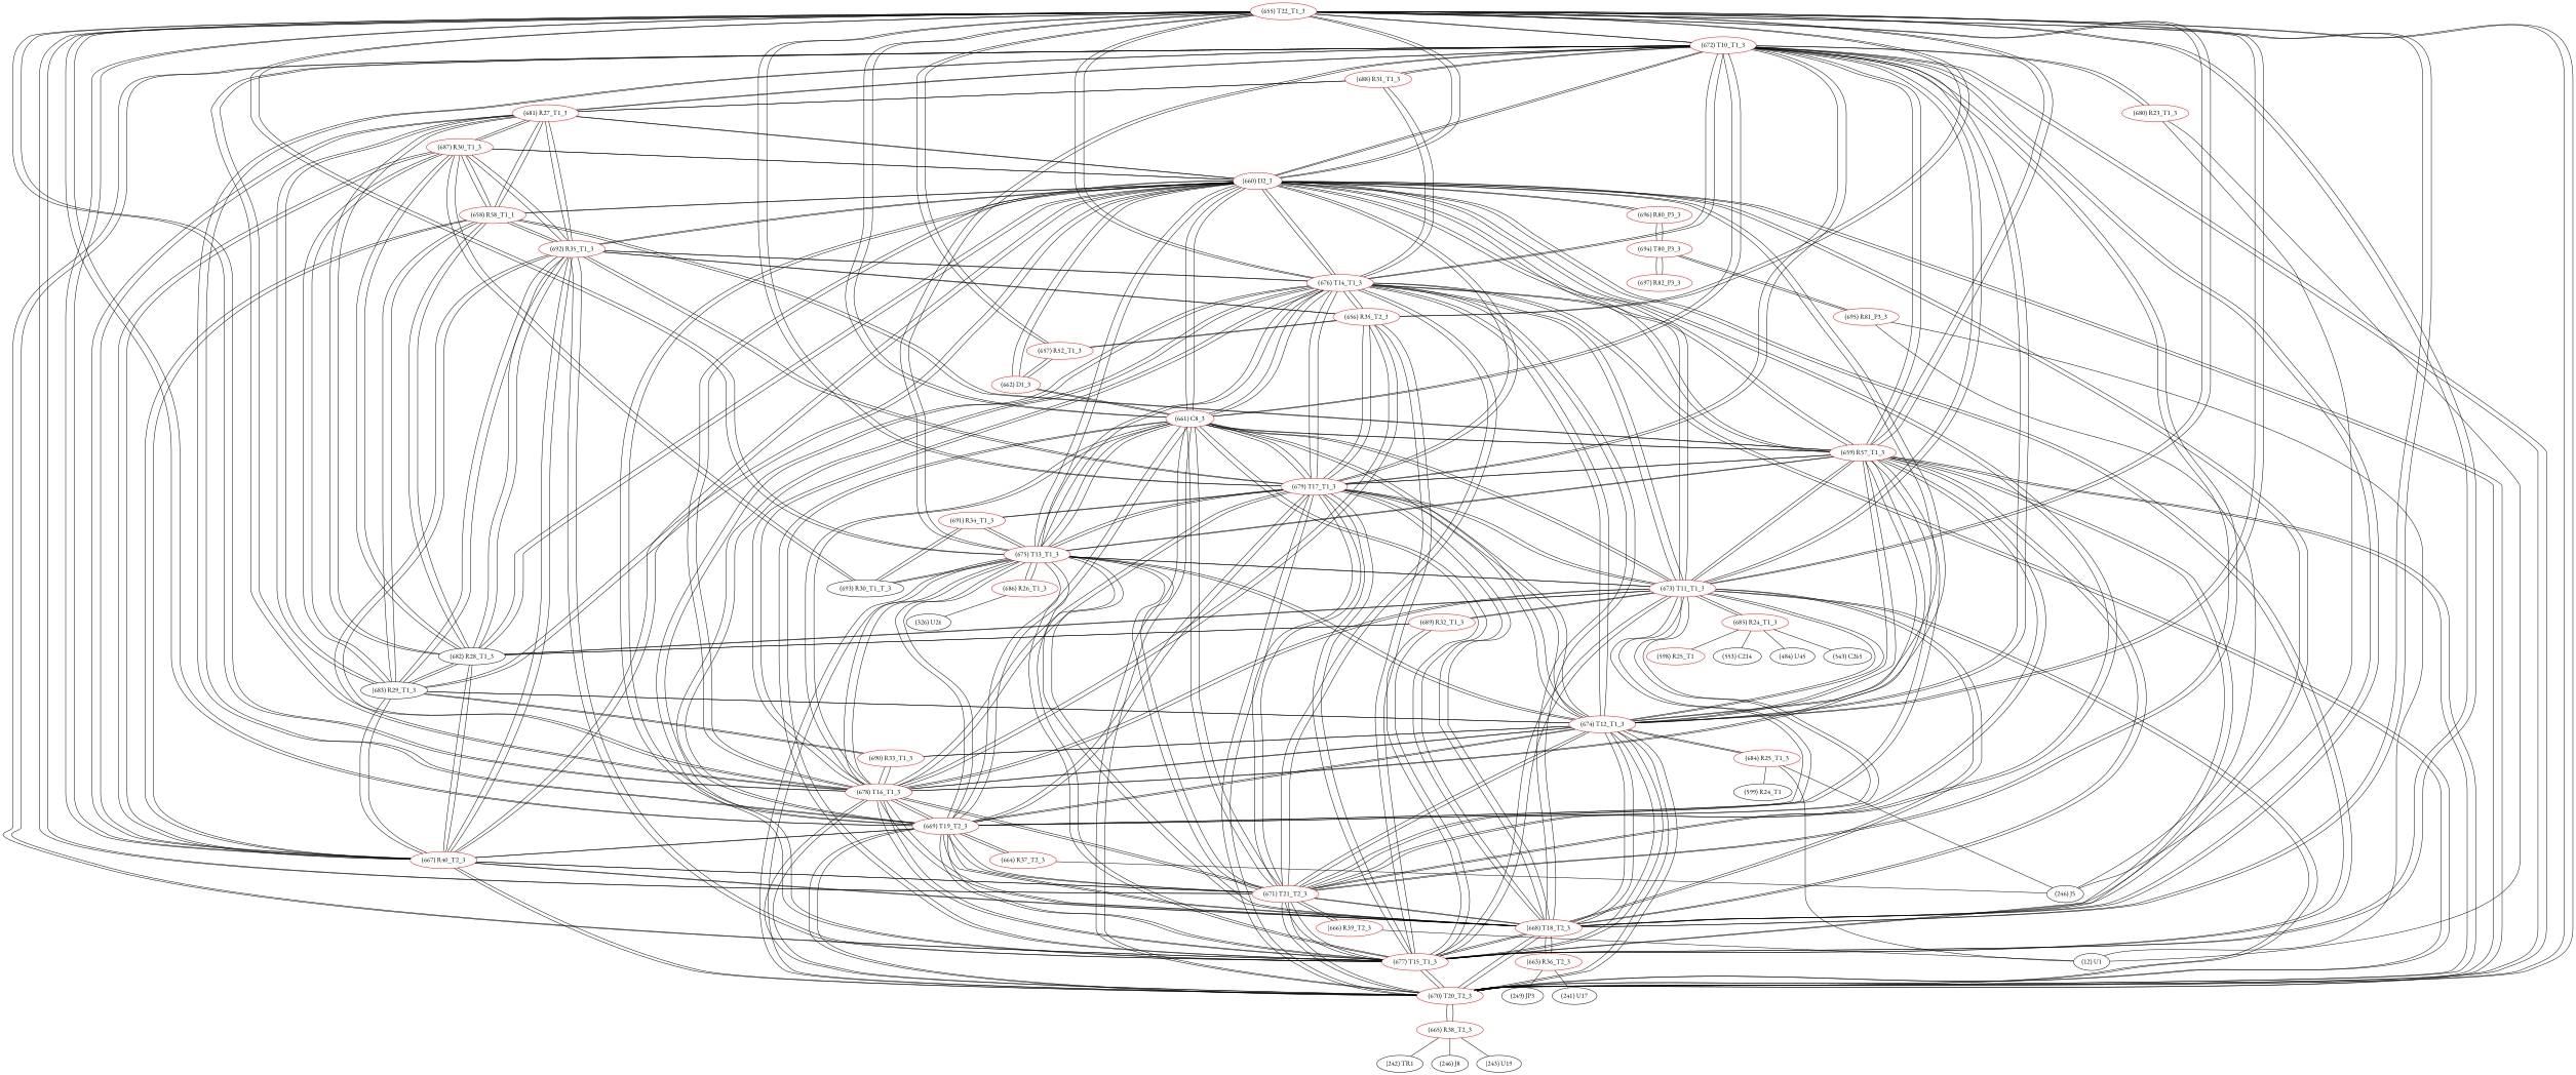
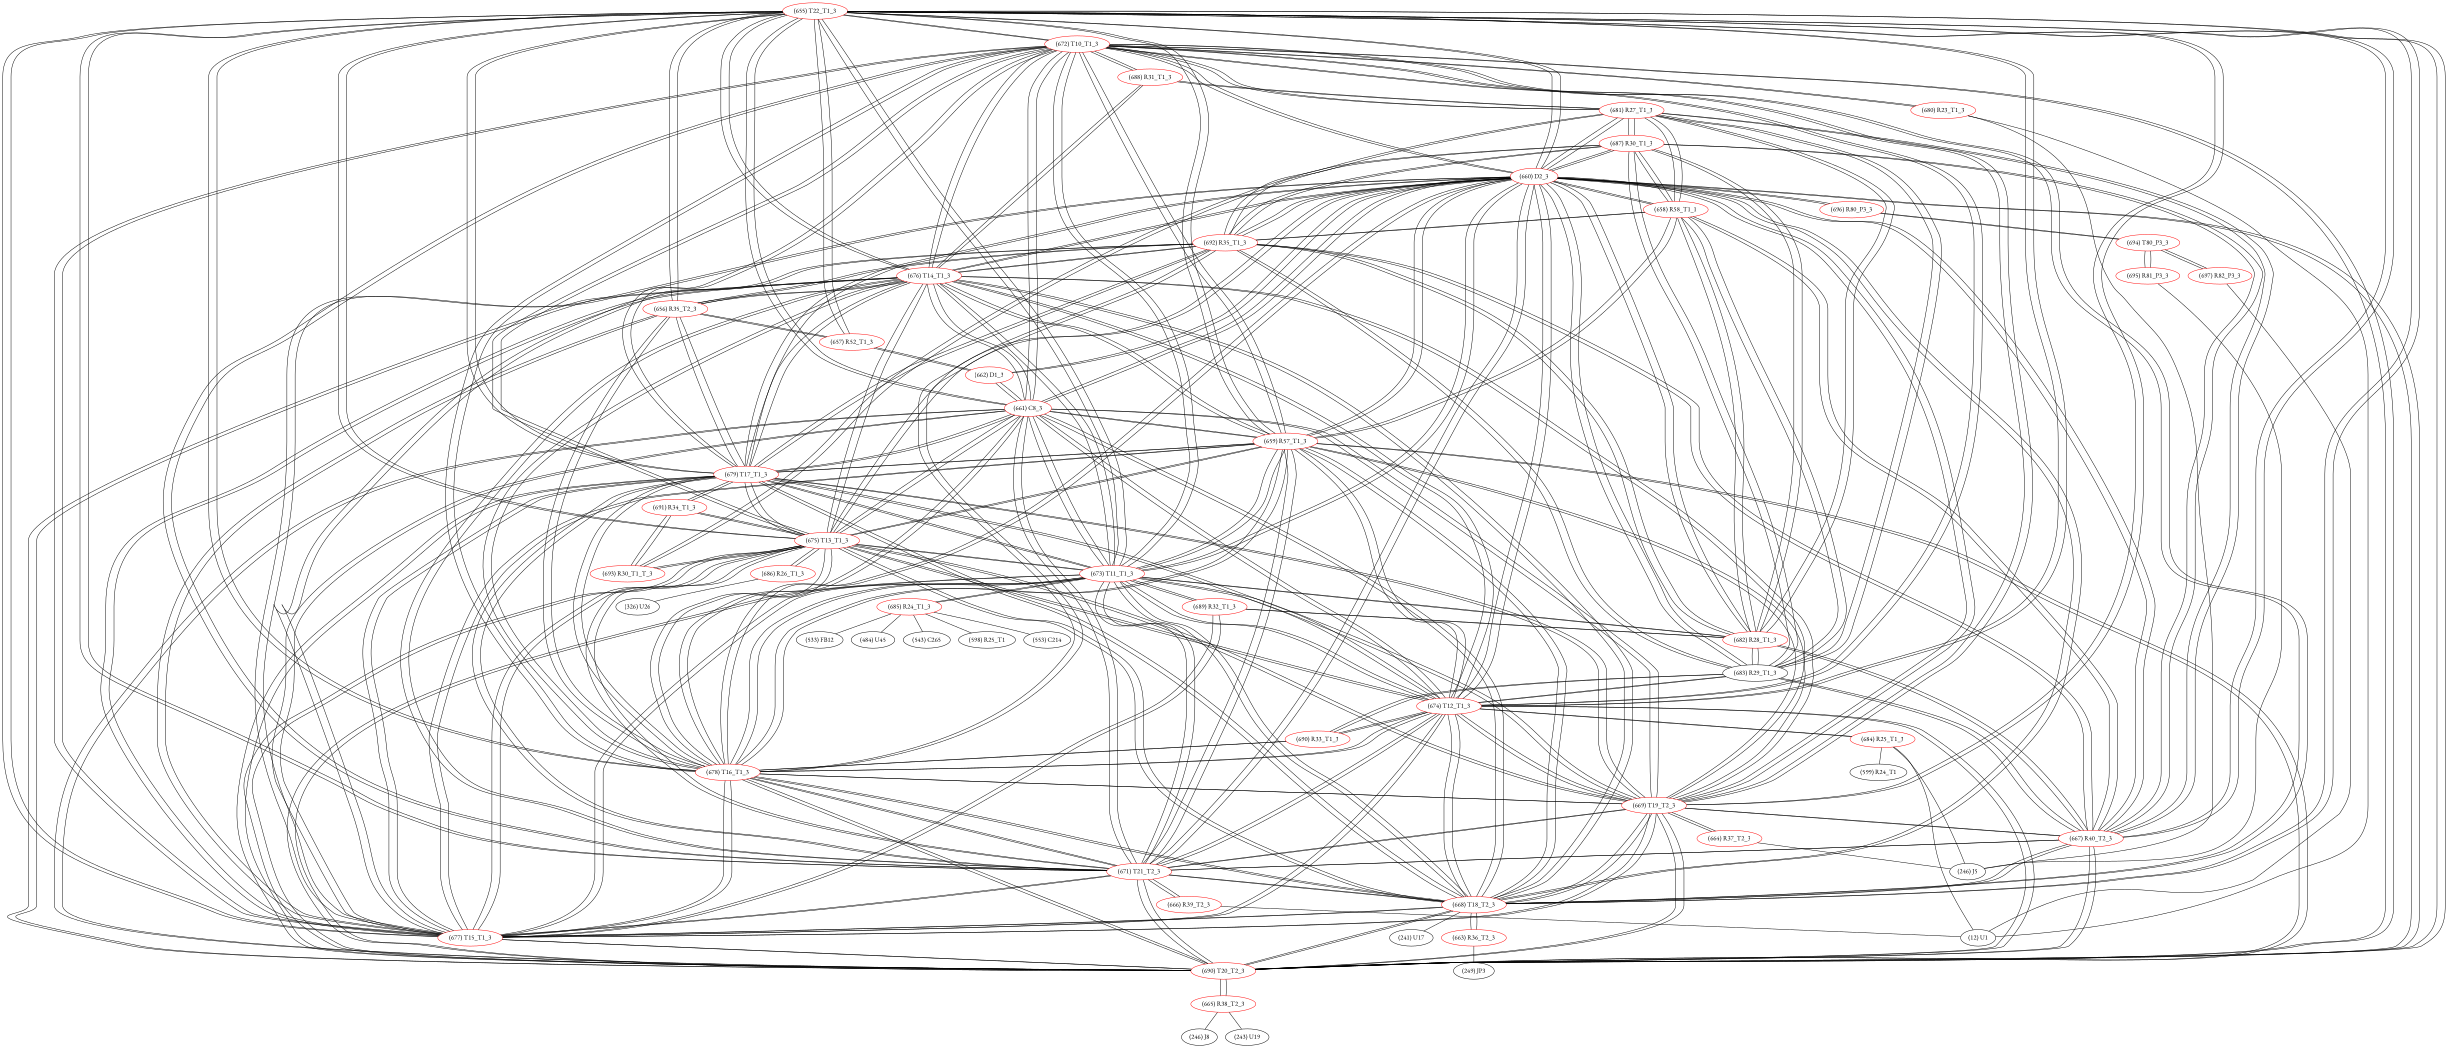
  graph {
    fontname="EB Garamond"
    node [color=red fontname="EB Garamond"]
    edge [fontname="EB Garamond"]
    n1 [label="(655) T22_T1_3"]
    n2 [label="(672) T10_T1_3"]
    n3 [label="(673) T11_T1_3"]
    n4 [label="(674) T12_T1_3"]
    n5 [label="(675) T13_T1_3"]
-   n6 [label="(670) T20_T2_3"]
+   n6 [label="(690) T20_T2_3"]
    n7 [label="(676) T14_T1_3"]
    n8 [label="(677) T15_T1_3"]
    n9 [label="(668) T18_T2_3"]
    n10 [label="(671) T21_T2_3"]
    n11 [label="(669) T19_T2_3"]
    n12 [label="(661) C8_3"]
    n13 [label="(678) T16_T1_3"]
    n14 [label="(679) T17_T1_3"]
    n15 [label="(660) D2_3"]
    n16 [label="(659) R57_T1_3"]
    n17 [label="(656) R35_T2_3"]
    n18 [label="(657) R52_T1_3"]
    n19 [label="(667) R40_T2_3"]
    n20 [label="(681) R27_T1_3"]
    n21 [label="(680) R23_T1_3"]
    n22 [label="(688) R31_T1_3"]
-   n23 [color=black label="(682) R28_T1_3"]
+   n23 [label="(682) R28_T1_3"]
    n24 [label="(685) R24_T1_3"]
    n25 [label="(689) R32_T1_3"]
    n26 [color=black label="(683) R29_T1_3"]
    n27 [label="(690) R33_T1_3"]
    n28 [label="(684) R25_T1_3"]
    n29 [label="(691) R34_T1_3"]
-   n30 [color=black label="(693) R30_T1_T_3"]
+   n30 [label="(693) R30_T1_T_3"]
    n31 [label="(686) R26_T1_3"]
    n32 [label="(665) R38_T2_3"]
    n33 [label="(692) R35_T1_3"]
    n34 [label="(663) R36_T2_3"]
    n35 [label="(666) R39_T2_3"]
    n36 [label="(664) R37_T2_3"]
    n37 [label="(662) D1_3"]
    n38 [label="(658) R58_T1_1"]
    n39 [label="(687) R30_T1_3"]
    n40 [label="(696) R80_P3_3"]
    n41 [label="(246) J5" color=""]
    n42 [label="(12) U1" color=""]
    n43 [label="(553) C214" color=""]
+   n44 [label="(533) FB12" color=""]
    n45 [label="(484) U45" color=""]
    n46 [label="(543) C265" color=""]
-   n47 [label="(598) R25_T1"]
+   n47 [label="(598) R25_T1" color=""]
    n48 [label="(599) R24_T1" color=""]
    n49 [label="(326) U26" color=""]
-   n50 [label="(242) TR1" color=""]
    n51 [label="(246) J8" color=""]
    n52 [label="(243) U19" color=""]
    n53 [label="(241) U17" color=""]
    n54 [label="(249) JP3" color=""]
    n55 [label="(694) T80_P3_3"]
    n56 [label="(695) R81_P3_3"]
    n57 [label="(697) R82_P3_3"]
    n1 -- n2
    n1 -- n3
    n1 -- n4
    n1 -- n5
    n1 -- n6
    n1 -- n7
    n1 -- n8
    n1 -- n9
    n1 -- n10
    n1 -- n11
    n1 -- n12
    n1 -- n13
    n1 -- n14
    n1 -- n15
    n1 -- n16
    n1 -- n17
    n1 -- n18
    n1 -- n19
    n2 -- n1
    n2 -- n3
    n2 -- n4
    n2 -- n5
    n2 -- n6
    n2 -- n7
    n2 -- n8
    n2 -- n9
    n2 -- n10
    n2 -- n11
    n2 -- n12
    n2 -- n13
    n2 -- n14
    n2 -- n15
    n2 -- n16
    n2 -- n20
    n2 -- n21
    n2 -- n22
    n3 -- n1
    n3 -- n2
    n3 -- n4
    n3 -- n5
    n3 -- n6
    n3 -- n7
    n3 -- n8
    n3 -- n9
    n3 -- n10
    n3 -- n11
    n3 -- n12
    n3 -- n13
    n3 -- n14
    n3 -- n15
    n3 -- n16
    n3 -- n23
    n3 -- n24
    n3 -- n25
    n4 -- n1
    n4 -- n2
    n4 -- n3
    n4 -- n5
    n4 -- n6
    n4 -- n7
    n4 -- n8
    n4 -- n9
    n4 -- n10
    n4 -- n11
    n4 -- n12
    n4 -- n13
    n4 -- n14
    n4 -- n15
    n4 -- n16
    n4 -- n26
    n4 -- n27
    n4 -- n28
    n5 -- n1
    n5 -- n2
    n5 -- n3
    n5 -- n4
    n5 -- n6
    n5 -- n7
    n5 -- n8
    n5 -- n9
    n5 -- n10
    n5 -- n11
    n5 -- n12
    n5 -- n13
    n5 -- n14
    n5 -- n15
    n5 -- n16
    n5 -- n29
    n5 -- n30
    n5 -- n31
    n6 -- n1
    n6 -- n2
    n6 -- n3
    n6 -- n4
    n6 -- n5
    n6 -- n7
    n6 -- n8
    n6 -- n9
    n6 -- n10
    n6 -- n11
    n6 -- n12
    n6 -- n13
    n6 -- n14
    n6 -- n15
    n6 -- n16
    n6 -- n19
    n6 -- n32
    n7 -- n1
    n7 -- n2
    n7 -- n3
    n7 -- n4
    n7 -- n5
    n7 -- n6
    n7 -- n8
    n7 -- n9
    n7 -- n10
    n7 -- n11
    n7 -- n12
    n7 -- n13
    n7 -- n14
    n7 -- n15
    n7 -- n16
    n7 -- n17
    n7 -- n22
    n7 -- n33
    n8 -- n1
    n8 -- n2
    n8 -- n3
    n8 -- n4
    n8 -- n5
    n8 -- n6
    n8 -- n7
    n8 -- n9
    n8 -- n10
    n8 -- n11
    n8 -- n12
    n8 -- n13
    n8 -- n14
    n8 -- n15
    n8 -- n16
    n8 -- n17
    n8 -- n25
    n8 -- n33
    n9 -- n1
    n9 -- n2
    n9 -- n3
    n9 -- n4
    n9 -- n5
    n9 -- n6
    n9 -- n7
    n9 -- n8
    n9 -- n10
    n9 -- n11
    n9 -- n12
    n9 -- n13
    n9 -- n14
    n9 -- n15
    n9 -- n16
    n9 -- n19
    n9 -- n34
    n10 -- n1
    n10 -- n2
    n10 -- n3
    n10 -- n4
    n10 -- n5
    n10 -- n6
    n10 -- n7
    n10 -- n8
    n10 -- n9
    n10 -- n11
    n10 -- n12
    n10 -- n13
    n10 -- n14
    n10 -- n15
    n10 -- n16
    n10 -- n19
    n10 -- n35
    n11 -- n1
    n11 -- n2
    n11 -- n3
    n11 -- n4
    n11 -- n5
    n11 -- n6
    n11 -- n7
    n11 -- n8
    n11 -- n9
    n11 -- n10
    n11 -- n12
    n11 -- n13
    n11 -- n14
    n11 -- n15
    n11 -- n16
    n11 -- n19
    n11 -- n36
    n12 -- n1
    n12 -- n2
    n12 -- n3
    n12 -- n4
    n12 -- n5
    n12 -- n6
    n12 -- n7
    n12 -- n8
    n12 -- n9
    n12 -- n10
    n12 -- n11
    n12 -- n13
    n12 -- n14
    n12 -- n15
    n12 -- n16
    n12 -- n37
    n13 -- n1
    n13 -- n2
    n13 -- n3
    n13 -- n4
    n13 -- n5
    n13 -- n6
    n13 -- n7
    n13 -- n8
    n13 -- n9
    n13 -- n10
    n13 -- n11
    n13 -- n12
    n13 -- n14
    n13 -- n15
    n13 -- n16
    n13 -- n17
    n13 -- n27
    n13 -- n33
    n14 -- n1
    n14 -- n2
    n14 -- n3
    n14 -- n4
    n14 -- n5
    n14 -- n6
    n14 -- n7
    n14 -- n8
    n14 -- n9
    n14 -- n10
    n14 -- n11
    n14 -- n12
    n14 -- n13
    n14 -- n15
    n14 -- n16
    n14 -- n17
    n14 -- n29
    n14 -- n33
    n15 -- n1
    n15 -- n2
    n15 -- n3
    n15 -- n4
    n15 -- n5
    n15 -- n6
    n15 -- n7
    n15 -- n8
    n15 -- n9
    n15 -- n10
    n15 -- n11
    n15 -- n12
    n15 -- n13
    n15 -- n14
    n15 -- n16
    n15 -- n19
    n15 -- n20
    n15 -- n23
    n15 -- n26
    n15 -- n33
    n15 -- n37
    n15 -- n38
    n15 -- n39
    n15 -- n40
    n16 -- n1
    n16 -- n2
    n16 -- n3
    n16 -- n4
    n16 -- n5
    n16 -- n6
    n16 -- n7
    n16 -- n8
    n16 -- n9
    n16 -- n10
    n16 -- n11
    n16 -- n12
    n16 -- n13
    n16 -- n14
    n16 -- n15
    n16 -- n38
    n17 -- n1
    n17 -- n7
    n17 -- n8
    n17 -- n13
    n17 -- n14
    n17 -- n18
    n17 -- n33
    n18 -- n1
    n18 -- n17
    n18 -- n37
    n19 -- n1
    n19 -- n6
    n19 -- n9
    n19 -- n10
    n19 -- n11
    n19 -- n15
    n19 -- n20
    n19 -- n23
    n19 -- n26
    n19 -- n33
    n19 -- n38
    n19 -- n39
    n20 -- n2
    n20 -- n15
    n20 -- n19
    n20 -- n22
    n20 -- n23
    n20 -- n26
    n20 -- n33
    n20 -- n38
    n20 -- n39
    n21 -- n2
    n21 -- n41
    n21 -- n42
    n22 -- n2
    n22 -- n7
    n22 -- n20
    n23 -- n3
    n23 -- n15
    n23 -- n19
    n23 -- n20
    n23 -- n25
    n23 -- n26
    n23 -- n33
    n23 -- n38
    n23 -- n39
    n24 -- n3
    n24 -- n43
+   n24 -- n44
    n24 -- n45
    n24 -- n46
    n24 -- n47
    n25 -- n3
    n25 -- n8
    n25 -- n23
    n26 -- n4
    n26 -- n15
    n26 -- n19
    n26 -- n20
    n26 -- n23
    n26 -- n27
    n26 -- n33
    n26 -- n38
    n26 -- n39
    n27 -- n4
    n27 -- n13
    n27 -- n26
    n28 -- n4
    n28 -- n41
    n28 -- n42
    n28 -- n48
    n29 -- n5
    n29 -- n14
    n29 -- n30
    n30 -- n5
    n30 -- n29
    n30 -- n39
    n31 -- n5
    n31 -- n49
    n32 -- n6
-   n32 -- n50
    n32 -- n51
    n32 -- n52
    n33 -- n7
    n33 -- n8
    n33 -- n13
    n33 -- n14
    n33 -- n15
    n33 -- n17
    n33 -- n19
    n33 -- n20
    n33 -- n23
    n33 -- n26
    n33 -- n38
    n33 -- n39
    n34 -- n9
-   n34 -- n53
+   n9 -- n53
    n34 -- n54
    n35 -- n10
    n35 -- n42
    n36 -- n11
    n36 -- n41
    n37 -- n12
    n37 -- n15
    n37 -- n18
    n38 -- n15
    n38 -- n16
    n38 -- n19
    n38 -- n20
    n38 -- n23
    n38 -- n26
    n38 -- n33
    n38 -- n39
    n39 -- n15
    n39 -- n19
    n39 -- n20
    n39 -- n23
    n39 -- n26
    n39 -- n30
    n39 -- n33
    n39 -- n38
    n40 -- n15
    n40 -- n55
    n55 -- n40
    n55 -- n56
    n55 -- n57
    n56 -- n41
    n56 -- n55
-   n56 -- n42
+   n57 -- n42
    n57 -- n55
  }
